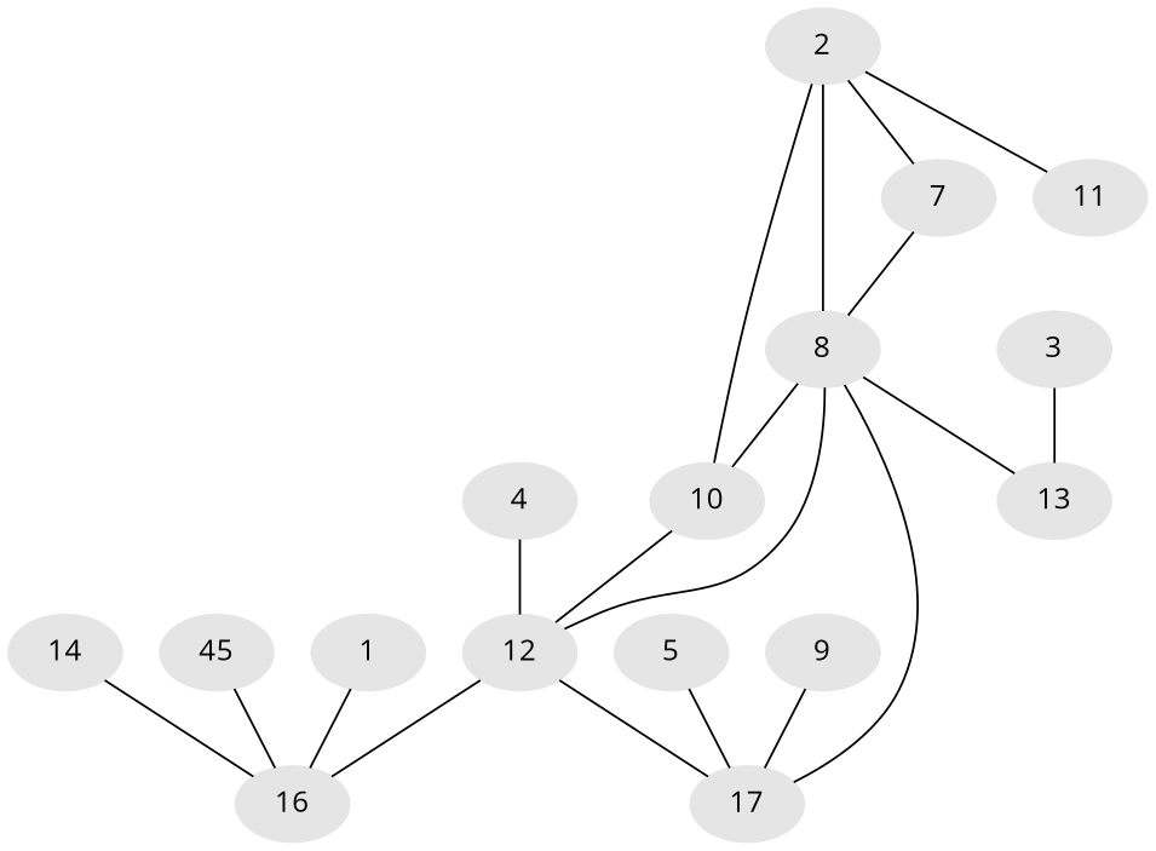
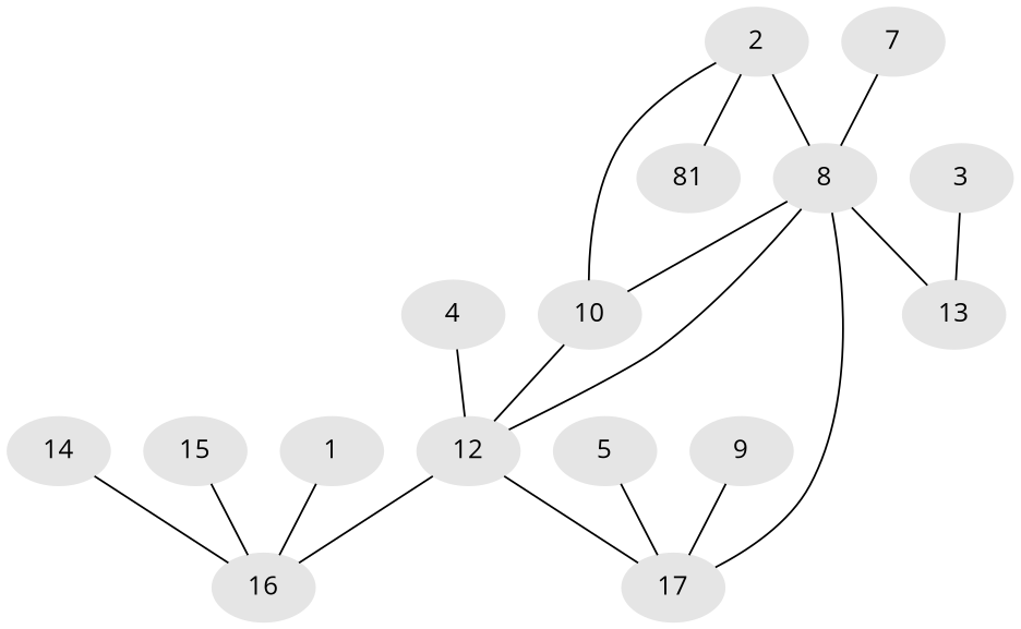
  graph {
    fontname="Open Sans"
    node [color=gray90 fontname="Open Sans" style=filled]
    edge [fontname="Open Sans" weight=1.0]
    1
    16
    2
    7
    8
    10
-   11
+   11 [label=81]
    13
    12
    17
    3
    4
    5
    9
    14
-   15 [label=45]
+   15
    1 -- 16
-   2 -- 7
    2 -- 8 [weight=3.0]
    2 -- 10
    2 -- 11
    7 -- 8
    8 -- 10
    8 -- 13
    8 -- 12
    8 -- 17
    10 -- 12
    12 -- 16
    12 -- 17
    3 -- 13
    4 -- 12
    5 -- 17
    9 -- 17
    14 -- 16
    15 -- 16
  }
